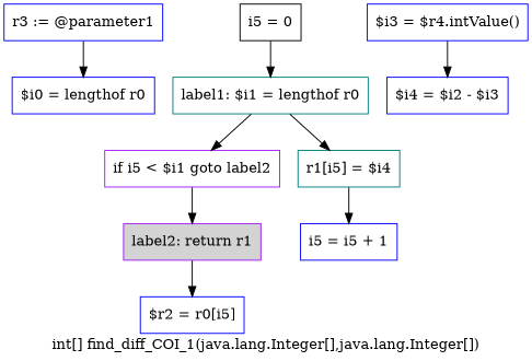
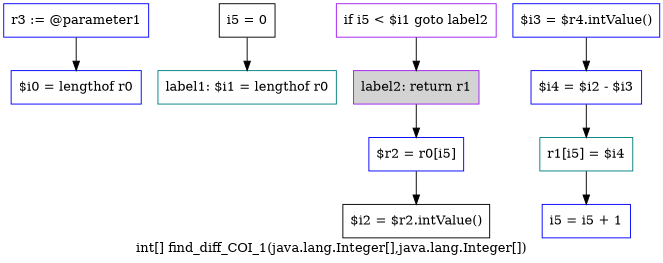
  digraph {
    label="int[] find_diff_COI_1(java.lang.Integer[],java.lang.Integer[])"
    node [color=blue shape=box]
    n1 [label="r3 := @parameter1"]
    n2 [label="$i0 = lengthof r0"]
    n3 [color=black label="i5 = 0"]
    n4 [color=teal label="label1: $i1 = lengthof r0"]
    n5 [color=purple label="if i5 < $i1 goto label2"]
    n6 [color=purple fillcolor=lightgray label="label2: return r1" style=filled]
    n7 [label="$r2 = r0[i5]"]
+   n8 [color=black label="$i2 = $r2.intValue()"]
    n9 [label="$i3 = $r4.intValue()"]
    n10 [label="$i4 = $i2 - $i3"]
    n11 [color=teal label="r1[i5] = $i4"]
    n12 [label="i5 = i5 + 1"]
    n1 -> n2
    n3 -> n4
-   n4 -> n5
    n5 -> n6
    n6 -> n7
+   n7 -> n8
    n9 -> n10
-   n4 -> n11
+   n10 -> n11
    n11 -> n12
  }
